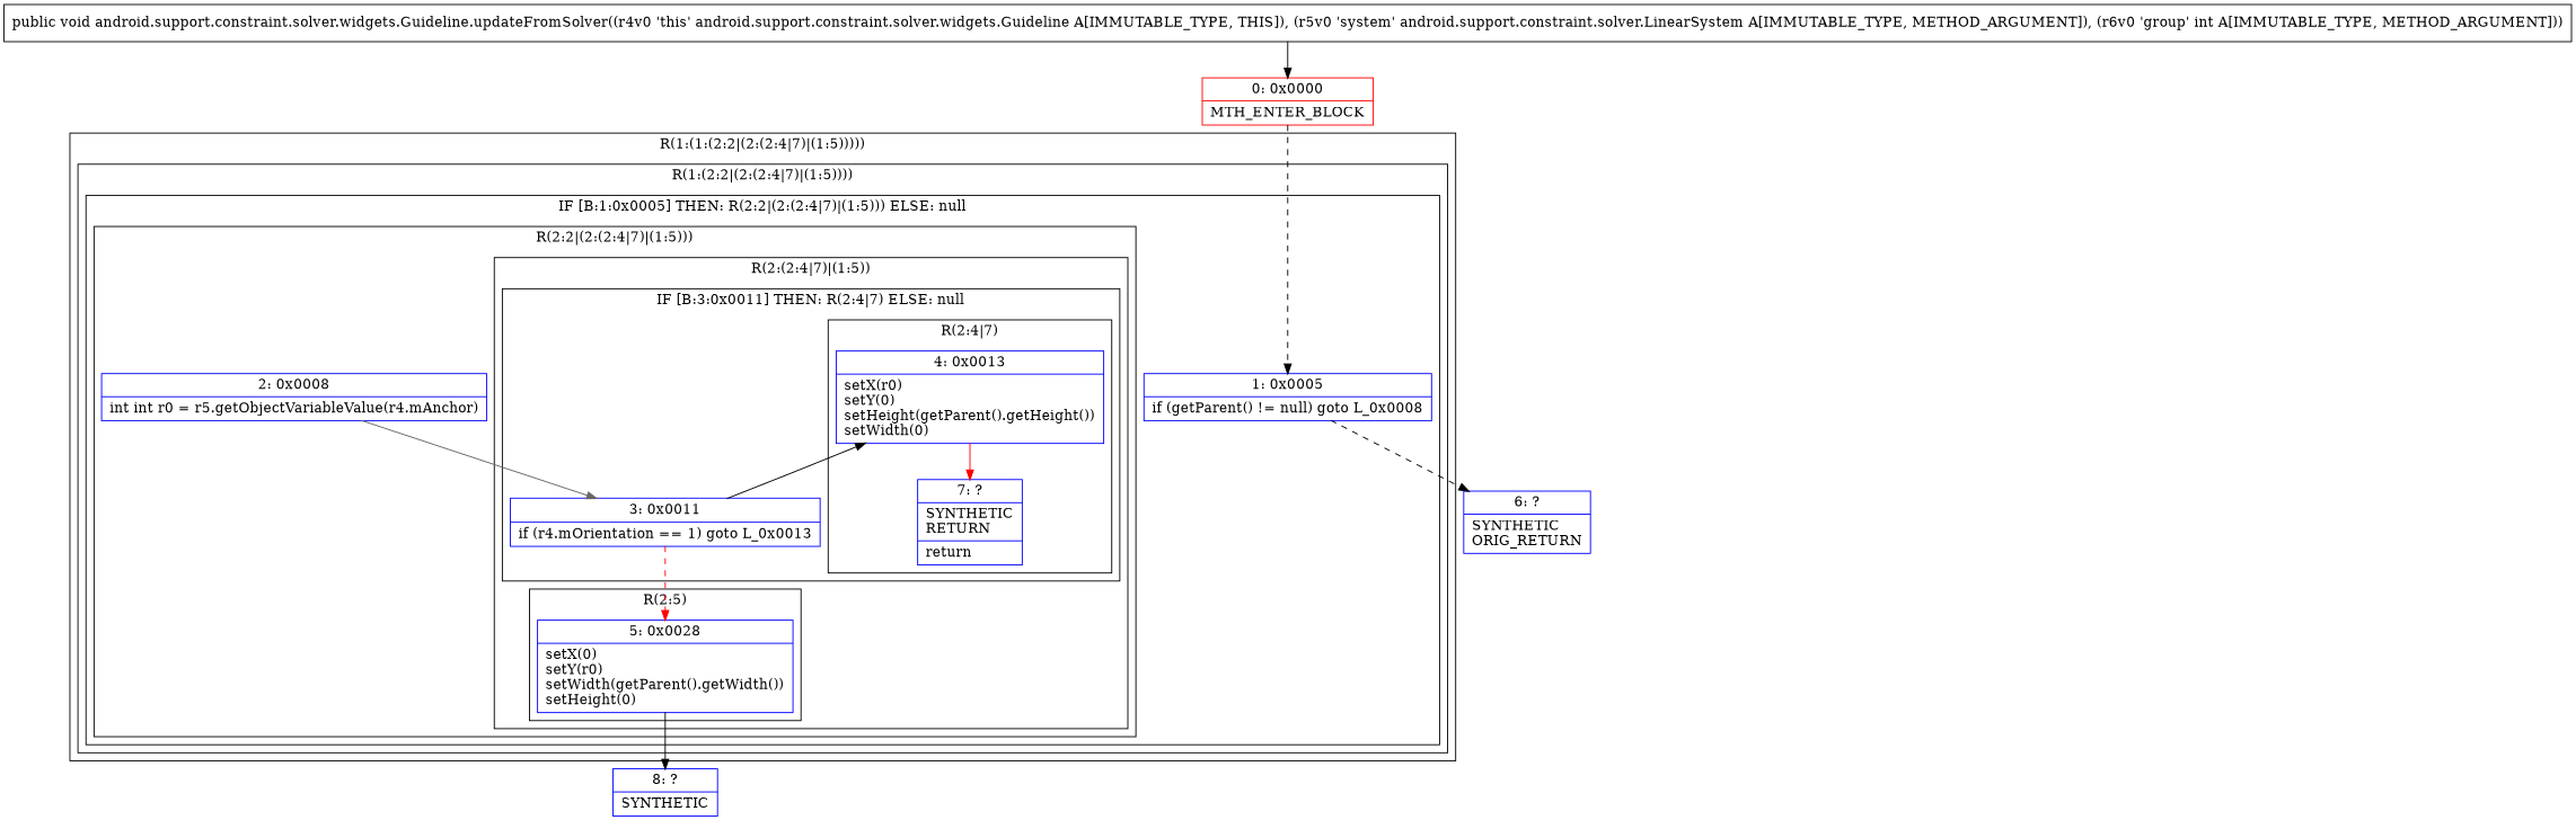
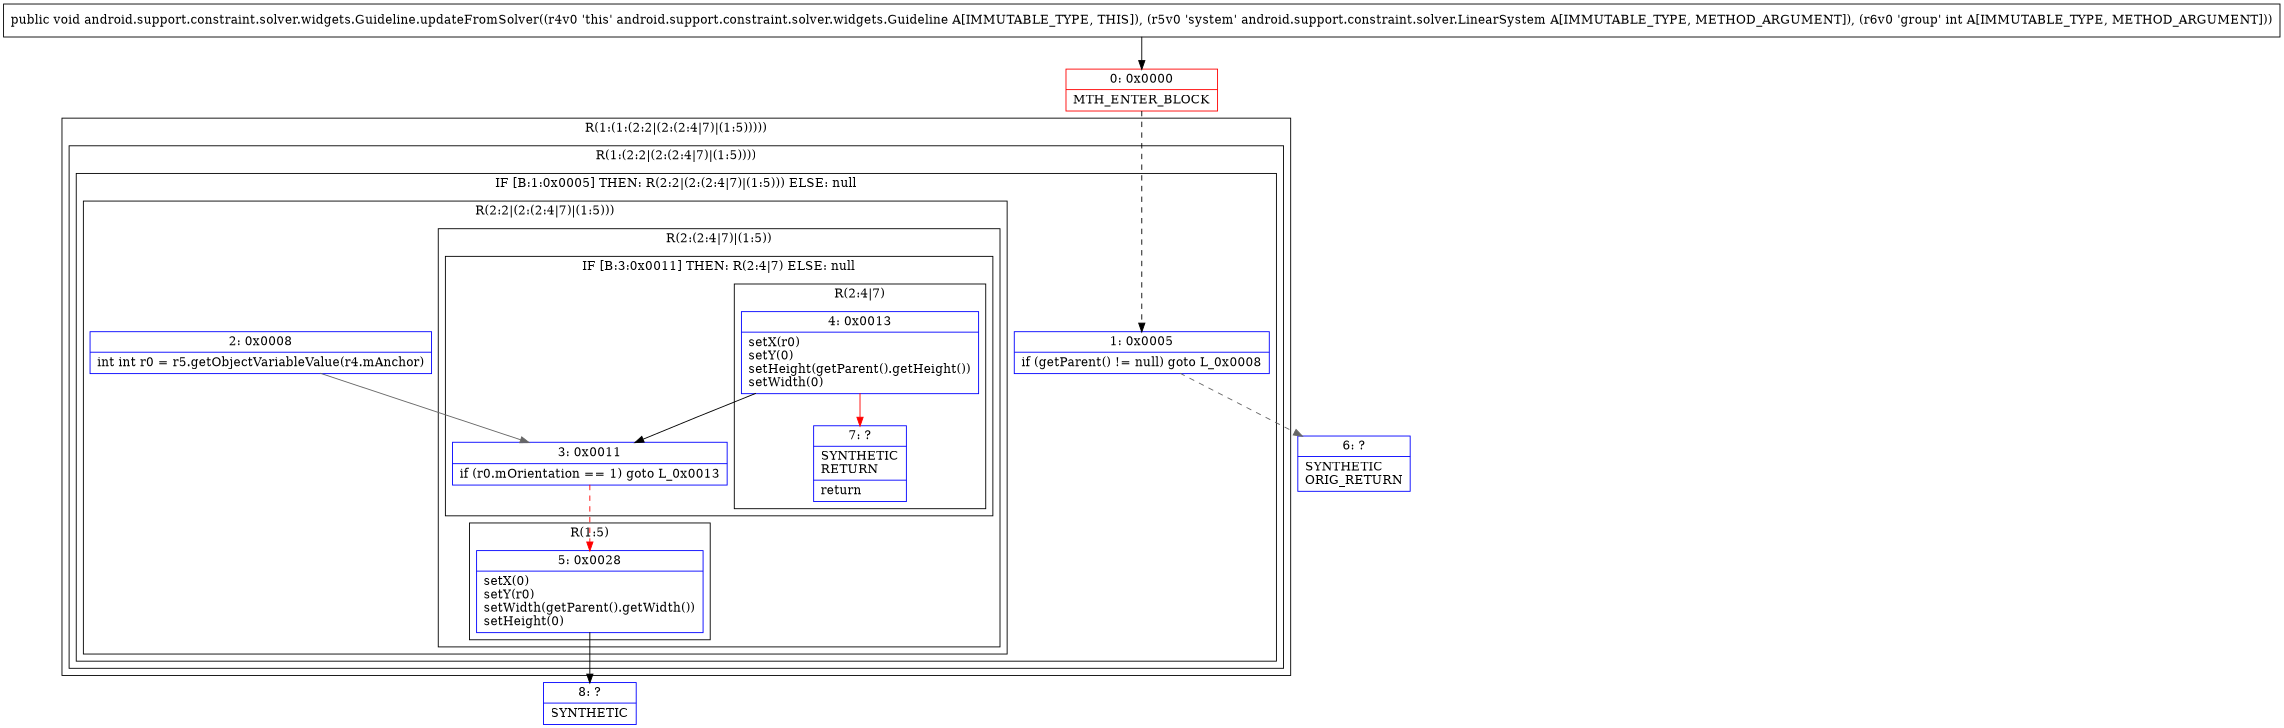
  digraph {
    node [color=blue shape=record]
    edge [color=black]
    n1 [label="{4\:\ 0x0013|setX(r0)\lsetY(0)\lsetHeight(getParent().getHeight())\lsetWidth(0)\l}"]
    n2 [label="{7\:\ ?|SYNTHETIC\lRETURN\l|return\l}"]
-   n3 [label="{3\:\ 0x0011|if (r4.mOrientation == 1) goto L_0x0013\l}"]
+   n3 [label="{3\:\ 0x0011|if (r0.mOrientation == 1) goto L_0x0013\l}"]
    n4 [label="{5\:\ 0x0028|setX(0)\lsetY(r0)\lsetWidth(getParent().getWidth())\lsetHeight(0)\l}"]
    n5 [label="{2\:\ 0x0008|int int r0 = r5.getObjectVariableValue(r4.mAnchor)\l}"]
    n6 [label="{1\:\ 0x0005|if (getParent() != null) goto L_0x0008\l}"]
    n7 [label="{8\:\ ?|SYNTHETIC\l}"]
    n8 [label="{6\:\ ?|SYNTHETIC\lORIG_RETURN\l}"]
    n9 [color=red label="{0\:\ 0x0000|MTH_ENTER_BLOCK\l}"]
    n10 [label="{public void android.support.constraint.solver.widgets.Guideline.updateFromSolver((r4v0 'this' android.support.constraint.solver.widgets.Guideline A[IMMUTABLE_TYPE, THIS]), (r5v0 'system' android.support.constraint.solver.LinearSystem A[IMMUTABLE_TYPE, METHOD_ARGUMENT]), (r6v0 'group' int A[IMMUTABLE_TYPE, METHOD_ARGUMENT])) }" color=""]
    subgraph cluster_1 {
      label="R(1:(1:(2:2|(2:(2:4|7)|(1:5)))))"
      subgraph cluster_2 {
        label="R(1:(2:2|(2:(2:4|7)|(1:5))))"
        subgraph cluster_3 {
          label="IF [B:1:0x0005] THEN: R(2:2|(2:(2:4|7)|(1:5))) ELSE: null"
          n6
          subgraph cluster_4 {
            label="R(2:2|(2:(2:4|7)|(1:5)))"
            n5
            subgraph cluster_5 {
              label="R(2:(2:4|7)|(1:5))"
              subgraph cluster_6 {
                label="IF [B:3:0x0011] THEN: R(2:4|7) ELSE: null"
                n3
                subgraph cluster_7 {
                  label="R(2:4|7)"
                  n1
                  n2
                }
              }
              subgraph cluster_8 {
-               label="R(2:5)"
+               label="R(1:5)"
                n4
              }
            }
          }
        }
      }
    }
    n1 -> n2 [color=red]
-   n3 -> n1
+   n1 -> n3
    n3 -> n4 [color=red style=dashed]
    n4 -> n7
    n5 -> n3 [color=gray40]
-   n6 -> n8 [style=dashed]
+   n6 -> n8 [color=gray40 style=dashed]
    n9 -> n6 [style=dashed]
    n10 -> n9
  }
